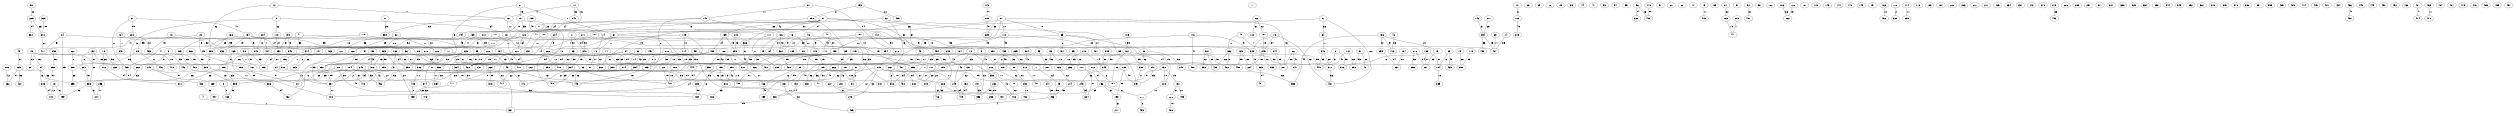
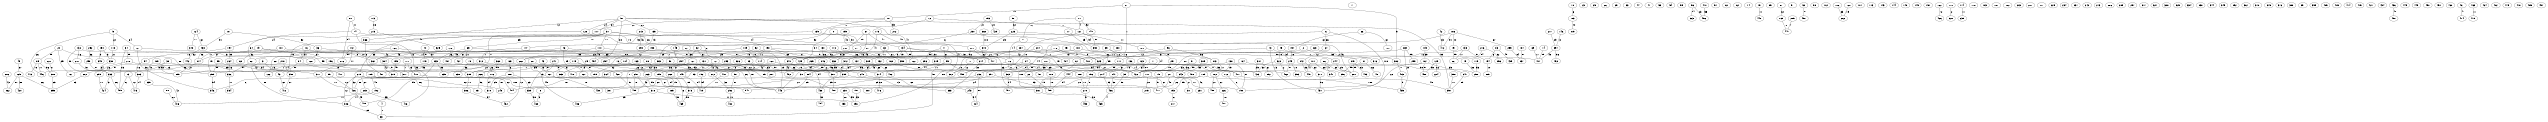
  graph {
    n1 [label=0]
    n2 [label=63]
    n3 [label=340]
    n4 [label=137]
    n5 [label=398]
    n6 [label=384]
    n7 [label=1]
    n8 [label=39]
    n9 [label=456]
    n10 [label=2]
    n11 [label=316]
    n12 [label=400]
    n13 [label=3]
    n14 [label=282]
    n15 [label=385]
    n16 [label=355]
    n17 [label=386]
    n18 [label=4]
    n19 [label=331]
    n20 [label=5]
    n21 [label=118]
    n22 [label=221]
    n23 [label=446]
    n24 [label=330]
    n25 [label=228]
    n26 [label=346]
    n27 [label=6]
    n28 [label=64]
    n29 [label=390]
    n30 [label=437]
    n31 [label=342]
    n32 [label=472]
    n33 [label=7]
    n34 [label=8]
    n35 [label=468]
    n36 [label=9]
    n37 [label=177]
    n38 [label=343]
    n39 [label=190]
    n40 [label=275]
    n41 [label=300]
    n42 [label=10]
    n43 [label=103]
    n44 [label=319]
    n45 [label=11]
    n46 [label=71]
    n47 [label=121]
    n48 [label=140]
    n49 [label=76]
    n50 [label=350]
    n51 [label=188]
    n52 [label=455]
    n53 [label=12]
    n54 [label=383]
    n55 [label=408]
    n56 [label=13]
    n57 [label=473]
    n58 [label=499]
    n59 [label=14]
    n60 [label=407]
    n61 [label=15]
    n62 [label=471]
    n63 [label=16]
    n64 [label=84]
    n65 [label=259]
    n66 [label=361]
    n67 [label=122]
    n68 [label=189]
    n69 [label=17]
    n70 [label=18]
    n71 [label=36]
    n72 [label=433]
    n73 [label=104]
    n74 [label=442]
    n75 [label=19]
    n76 [label=68]
    n77 [label=94]
    n78 [label=196]
    n79 [label=481]
    n80 [label=303]
    n81 [label=377]
    n82 [label=20]
    n83 [label=89]
    n84 [label=161]
    n85 [label=336]
    n86 [label=308]
    n87 [label=413]
    n88 [label=354]
    n89 [label=21]
    n90 [label=61]
    n91 [label=70]
    n92 [label=382]
    n93 [label=489]
    n94 [label=411]
    n95 [label=117]
    n96 [label=139]
    n97 [label=272]
    n98 [label=403]
    n99 [label=22]
    n100 [label=23]
    n101 [label=24]
    n102 [label=108]
    n103 [label=302]
    n104 [label=401]
    n105 [label=422]
    n106 [label=419]
    n107 [label=25]
    n108 [label=26]
    n109 [label=27]
    n110 [label=30]
    n111 [label=231]
    n112 [label=339]
    n113 [label=28]
    n114 [label=418]
    n115 [label=486]
    n116 [label=29]
    n117 [label=31]
    n118 [label=48]
    n119 [label=356]
    n120 [label=32]
    n121 [label=72]
    n122 [label=267]
    n123 [label=212]
    n124 [label=249]
    n125 [label=423]
    n126 [label=428]
    n127 [label=430]
    n128 [label=33]
    n129 [label=34]
    n130 [label=278]
    n131 [label=417]
    n132 [label=311]
    n133 [label=35]
    n134 [label=111]
    n135 [label=136]
    n136 [label=156]
    n137 [label=274]
    n138 [label=227]
    n139 [label=369]
    n140 [label=387]
    n141 [label=452]
    n142 [label=37]
    n143 [label=65]
    n144 [label=110]
    n145 [label=172]
    n146 [label=219]
    n147 [label=281]
    n148 [label=325]
    n149 [label=233]
    n150 [label=90]
    n151 [label=427]
    n152 [label=487]
    n153 [label=454]
    n154 [label=155]
    n155 [label=208]
    n156 [label=332]
    n157 [label=426]
    n158 [label=243]
    n159 [label=306]
    n160 [label=248]
    n161 [label=283]
    n162 [label=38]
    n163 [label=399]
    n164 [label=465]
    n165 [label=40]
    n166 [label=179]
    n167 [label=235]
    n168 [label=459]
    n169 [label=462]
    n170 [label=41]
    n171 [label=59]
    n172 [label=296]
    n173 [label=374]
    n174 [label=42]
    n175 [label=412]
    n176 [label=43]
    n177 [label=44]
    n178 [label=45]
    n179 [label=244]
    n180 [label=322]
    n181 [label=46]
    n182 [label=80]
    n183 [label=195]
    n184 [label=541]
    n185 [label=47]
    n186 [label=49]
    n187 [label=125]
    n188 [label=362]
    n189 [label=420]
    n190 [label=50]
    n191 [label=225]
    n192 [label=378]
    n193 [label=380]
    n194 [label=51]
    n195 [label=128]
    n196 [label=135]
    n197 [label=222]
    n198 [label=366]
    n199 [label=397]
    n200 [label=821]
    n201 [label=130]
    n202 [label=198]
    n203 [label=298]
    n204 [label=359]
    n205 [label=52]
    n206 [label=214]
    n207 [label=294]
    n208 [label=443]
    n209 [label=364]
    n210 [label=53]
    n211 [label=54]
    n212 [label=55]
    n213 [label=56]
    n214 [label=363]
    n215 [label=496]
    n216 [label=57]
    n217 [label=58]
    n218 [label=292]
    n219 [label=482]
    n220 [label=476]
    n221 [label=60]
    n222 [label=97]
    n223 [label=268]
    n224 [label=435]
    n225 [label=62]
    n226 [label=495]
    n227 [label=440]
    n228 [label=371]
    n229 [label=199]
    n230 [label=240]
    n231 [label=66]
    n232 [label=100]
    n233 [label=157]
    n234 [label=245]
    n235 [label=67]
    n236 [label=134]
    n237 [label=280]
    n238 [label=425]
    n239 [label=323]
    n240 [label=232]
    n241 [label=309]
    n242 [label=315]
    n243 [label=438]
    n244 [label=69]
    n245 [label=147]
    n246 [label=73]
    n247 [label=393]
    n248 [label=365]
    n249 [label=74]
    n250 [label=75]
    n251 [label=290]
    n252 [label=373]
    n253 [label=77]
    n254 [label=78]
    n255 [label=116]
    n256 [label=238]
    n257 [label=310]
    n258 [label=79]
    n259 [label=448]
    n260 [label=318]
    n261 [label=469]
    n262 [label=81]
    n263 [label=141]
    n264 [label=276]
    n265 [label=194]
    n266 [label=293]
    n267 [label=416]
    n268 [label=82]
    n269 [label=127]
    n270 [label=263]
    n271 [label=83]
    n272 [label=154]
    n273 [label=439]
    n274 [label=389]
    n275 [label=192]
    n276 [label=301]
    n277 [label=351]
    n278 [label=85]
    n279 [label=86]
    n280 [label=341]
    n281 [label=87]
    n282 [label=165]
    n283 [label=447]
    n284 [label=88]
    n285 [label=406]
    n286 [label=353]
    n287 [label=91]
    n288 [label=92]
    n289 [label=457]
    n290 [label=93]
    n291 [label=287]
    n292 [label=95]
    n293 [label=96]
    n294 [label=313]
    n295 [label=480]
    n296 [label=98]
    n297 [label=99]
    n298 [label=101]
    n299 [label=102]
    n300 [label=105]
    n301 [label=167]
    n302 [label=498]
    n303 [label=347]
    n304 [label=106]
    n305 [label=262]
    n306 [label=107]
    n307 [label=109]
    n308 [label=114]
    n309 [label=379]
    n310 [label=270]
    n311 [label=193]
    n312 [label=112]
    n313 [label=113]
    n314 [label=115]
    n315 [label=266]
    n316 [label=381]
    n317 [label=119]
    n318 [label=120]
    n319 [label=291]
    n320 [label=123]
    n321 [label=444]
    n322 [label=124]
    n323 [label=348]
    n324 [label=126]
    n325 [label=372]
    n326 [label=129]
    n327 [label=224]
    n328 [label=131]
    n329 [label=132]
    n330 [label=201]
    n331 [label=333]
    n332 [label=424]
    n333 [label=133]
    n334 [label=261]
    n335 [label=402]
    n336 [label=326]
    n337 [label=138]
    n338 [label=182]
    n339 [label=226]
    n340 [label=458]
    n341 [label=312]
    n342 [label=314]
    n343 [label=264]
    n344 [label=142]
    n345 [label=143]
    n346 [label=144]
    n347 [label=145]
    n348 [label=146]
    n349 [label=394]
    n350 [label=492]
    n351 [label=148]
    n352 [label=149]
    n353 [label=150]
    n354 [label=349]
    n355 [label=151]
    n356 [label=152]
    n357 [label=153]
    n358 [label=250]
    n359 [label=429]
    n360 [label=271]
    n361 [label=217]
    n362 [label=453]
    n363 [label=158]
    n364 [label=254]
    n365 [label=260]
    n366 [label=265]
    n367 [label=432]
    n368 [label=159]
    n369 [label=160]
    n370 [label=162]
    n371 [label=466]
    n372 [label=163]
    n373 [label=164]
    n374 [label=166]
    n375 [label=168]
    n376 [label=357]
    n377 [label=169]
    n378 [label=288]
    n379 [label=170]
    n380 [label=320]
    n381 [label=171]
    n382 [label=410]
    n383 [label=484]
    n384 [label=173]
    n385 [label=215]
    n386 [label=174]
    n387 [label=239]
    n388 [label=175]
    n389 [label=200]
    n390 [label=176]
    n391 [label=178]
    n392 [label=180]
    n393 [label=181]
    n394 [label=488]
    n395 [label=183]
    n396 [label=184]
    n397 [label=337]
    n398 [label=185]
    n399 [label=324]
    n400 [label=186]
    n401 [label=191]
    n402 [label=255]
    n403 [label=187]
    n404 [label=477]
    n405 [label=396]
    n406 [label=197]
    n407 [label=202]
    n408 [label=203]
    n409 [label=204]
    n410 [label=205]
    n411 [label=206]
    n412 [label=207]
    n413 [label=209]
    n414 [label=335]
    n415 [label=210]
    n416 [label=236]
    n417 [label=211]
    n418 [label=213]
    n419 [label=216]
    n420 [label=256]
    n421 [label=218]
    n422 [label=220]
    n423 [label=223]
    n424 [label=229]
    n425 [label=230]
    n426 [label=253]
    n427 [label=234]
    n428 [label=237]
    n429 [label=241]
    n430 [label=242]
    n431 [label=246]
    n432 [label=247]
    n433 [label=251]
    n434 [label=252]
    n435 [label=258]
    n436 [label=257]
    n437 [label=269]
    n438 [label=299]
    n439 [label=273]
    n440 [label=277]
    n441 [label=279]
    n442 [label=493]
    n443 [label=284]
    n444 [label=404]
    n445 [label=285]
    n446 [label=286]
    n447 [label=289]
    n448 [label=295]
    n449 [label=297]
    n450 [label=304]
    n451 [label=305]
    n452 [label=307]
    n453 [label=392]
    n454 [label=317]
    n455 [label=491]
    n456 [label=327]
    n457 [label=328]
    n458 [label=329]
    n459 [label=334]
    n460 [label=338]
    n461 [label=344]
    n462 [label=345]
    n463 [label=352]
    n464 [label=358]
    n465 [label=494]
    n466 [label=360]
    n467 [label=367]
    n468 [label=368]
    n469 [label=370]
    n470 [label=375]
    n471 [label=376]
    n472 [label=388]
    n473 [label=391]
    n474 [label=395]
    n475 [label=405]
    n476 [label=409]
    n477 [label=414]
    n478 [label=415]
    n479 [label=421]
    n480 [label=431]
    n481 [label=434]
    n482 [label=436]
    n483 [label=490]
    n484 [label=445]
    n485 [label=449]
    n486 [label=450]
    n487 [label=451]
    n488 [label=460]
    n489 [label=461]
    n490 [label=474]
    n491 [label=463]
    n492 [label=479]
    n493 [label=464]
    n494 [label=467]
    n495 [label=470]
    n496 [label=475]
    n497 [label=478]
-   n498 [label=483]
    n499 [label=485]
    n500 [label=497]
    n1 -- n2 [label=51]
    n1 -- n3 [label=84]
    n2 -- n4 [label=71]
    n2 -- n5 [label=67]
    n3 -- n6 [label=79]
    n4 -- n141 [label=96]
    n4 -- n173 [label=68]
    n5 -- n94 [label=91]
    n5 -- n226 [label=93]
    n6 -- n208 [label=29]
    n7 -- n8 [label=64]
    n8 -- n9 [label=90]
    n9 -- n164 [label=4]
    n10 -- n11 [label=59]
    n10 -- n12 [label=31]
    n13 -- n14 [label=5]
    n13 -- n15 [label=15]
    n14 -- n16 [label=83]
    n15 -- n17 [label=11]
    n17 -- n367 [label=54]
    n18 -- n19 [label=1]
    n20 -- n21 [label=22]
    n20 -- n22 [label=64]
    n20 -- n23 [label=26]
    n21 -- n24 [label=21]
    n22 -- n25 [label=31]
    n22 -- n26 [label=56]
    n24 -- n163 [label=64]
    n27 -- n28 [label=66]
    n27 -- n29 [label=79]
    n27 -- n30 [label=100]
    n28 -- n31 [label=72]
    n29 -- n32 [label=27]
    n31 -- n227 [label=83]
    n31 -- n228 [label=60]
    n34 -- n35 [label=3]
    n36 -- n37 [label=33]
    n36 -- n38 [label=36]
    n37 -- n39 [label=77]
    n37 -- n40 [label=20]
    n37 -- n41 [label=28]
    n42 -- n43 [label=6]
    n43 -- n44 [label=40]
    n45 -- n46 [label=76]
    n45 -- n47 [label=4]
    n45 -- n48 [label=92]
    n46 -- n49 [label=14]
    n47 -- n50 [label=58]
    n47 -- n51 [label=11]
    n47 -- n52 [label=70]
    n49 -- n102 [label=94]
    n49 -- n222 [label=11]
    n49 -- n223 [label=84]
    n51 -- n319 [label=78]
    n53 -- n47 [label=71]
    n53 -- n54 [label=92]
    n54 -- n15 [label=7]
    n54 -- n55 [label=85]
    n56 -- n57 [label=72]
    n56 -- n58 [label=6]
    n59 -- n60 [label=85]
    n61 -- n62 [label=51]
    n63 -- n64 [label=31]
    n63 -- n65 [label=19]
    n63 -- n66 [label=9]
    n64 -- n67 [label=50]
    n64 -- n68 [label=19]
    n65 -- n26 [label=54]
    n68 -- n275 [label=40]
    n68 -- n276 [label=100]
    n68 -- n277 [label=86]
    n69 -- n50 [label=25]
    n70 -- n71 [label=52]
    n70 -- n72 [label=91]
    n71 -- n67 [label=68]
    n71 -- n73 [label=74]
    n72 -- n74 [label=52]
    n73 -- n138 [label=5]
    n73 -- n139 [label=71]
    n73 -- n140 [label=30]
    n73 -- n141 [label=33]
    n75 -- n76 [label=32]
    n75 -- n77 [label=16]
    n75 -- n78 [label=37]
    n75 -- n79 [label=99]
    n77 -- n80 [label=16]
    n78 -- n81 [label=51]
    n80 -- n57 [label=14]
    n82 -- n83 [label=95]
    n82 -- n84 [label=25]
    n82 -- n85 [label=88]
    n83 -- n23 [label=77]
    n83 -- n86 [label=96]
    n83 -- n87 [label=78]
    n85 -- n88 [label=17]
    n86 -- n16 [label=69]
    n89 -- n90 [label=1]
    n89 -- n91 [label=79]
    n89 -- n92 [label=5]
-   n90 -- n49 [label=21]
+   n389 -- n49 [label=21]
    n90 -- n93 [label=100]
    n90 -- n94 [label=77]
    n91 -- n95 [label=28]
    n91 -- n96 [label=70]
    n91 -- n97 [label=59]
    n92 -- n98 [label=71]
    n94 -- n224 [label=100]
    n95 -- n167 [label=71]
    n96 -- n19 [label=51]
    n96 -- n245 [label=92]
    n98 -- n224 [label=5]
    n99 -- n93 [label=75]
    n101 -- n102 [label=69]
    n101 -- n103 [label=6]
    n101 -- n104 [label=44]
    n101 -- n105 [label=54]
    n102 -- n93 [label=18]
-   n104 -- n124 [label=11]
+   n104 -- n106 [label=11]
    n109 -- n62 [label=48]
    n109 -- n110 [label=2]
    n109 -- n111 [label=46]
    n109 -- n112 [label=60]
    n112 -- n35 [label=50]
    n113 -- n81 [label=20]
    n113 -- n114 [label=31]
    n113 -- n115 [label=45]
    n117 -- n118 [label=66]
    n117 -- n119 [label=95]
    n120 -- n90 [label=51]
    n120 -- n121 [label=67]
    n120 -- n122 [label=16]
    n121 -- n123 [label=42]
    n121 -- n124 [label=42]
    n121 -- n125 [label=14]
    n121 -- n126 [label=17]
    n121 -- n127 [label=7]
    n122 -- n26 [label=6]
    n122 -- n41 [label=54]
    n122 -- n127 [label=70]
    n123 -- n218 [label=32]
    n124 -- n106 [label=84]
    n126 -- n226 [label=97]
    n129 -- n58 [label=85]
    n129 -- n130 [label=99]
    n129 -- n131 [label=51]
    n130 -- n23 [label=26]
    n130 -- n132 [label=65]
    n132 -- n157 [label=17]
    n133 -- n134 [label=12]
    n133 -- n135 [label=16]
    n134 -- n136 [label=94]
    n135 -- n137 [label=67]
    n136 -- n184 [label=65]
    n136 -- n310 [label=8]
    n136 -- n311 [label=67]
    n137 -- n9 [label=93]
    n138 -- n160 [label=87]
    n138 -- n184 [label=61]
    n140 -- n55 [label=11]
    n142 -- n143 [label=78]
    n142 -- n144 [label=70]
    n142 -- n145 [label=26]
    n142 -- n146 [label=35]
    n142 -- n147 [label=46]
    n142 -- n148 [label=65]
    n143 -- n149 [label=26]
    n143 -- n150 [label=7]
    n143 -- n151 [label=21]
    n143 -- n152 [label=61]
    n144 -- n153 [label=45]
    n144 -- n154 [label=45]
    n144 -- n155 [label=79]
    n145 -- n156 [label=31]
    n146 -- n157 [label=32]
    n146 -- n158 [label=55]
    n146 -- n159 [label=12]
    n146 -- n160 [label=82]
    n146 -- n161 [label=27]
    n149 -- n79 [label=85]
    n149 -- n167 [label=85]
    n149 -- n168 [label=95]
    n149 -- n169 [label=27]
    n150 -- n229 [label=92]
    n150 -- n230 [label=56]
    n154 -- n309 [label=45]
    n155 -- n310 [label=11]
    n156 -- n140 [label=55]
    n157 -- n168 [label=45]
    n158 -- n399 [label=54]
    n159 -- n19 [label=89]
    n161 -- n267 [label=35]
    n161 -- n285 [label=11]
    n162 -- n84 [label=91]
    n162 -- n103 [label=61]
    n162 -- n163 [label=93]
    n165 -- n149 [label=37]
    n165 -- n166 [label=91]
    n170 -- n131 [label=41]
    n170 -- n171 [label=61]
    n170 -- n172 [label=58]
    n171 -- n6 [label=45]
    n171 -- n105 [label=10]
    n171 -- n173 [label=77]
    n172 -- n140 [label=64]
    n173 -- n220 [label=68]
    n174 -- n175 [label=83]
    n176 -- n122 [label=87]
    n178 -- n179 [label=7]
    n178 -- n180 [label=70]
    n179 -- n147 [label=29]
    n180 -- n125 [label=60]
    n180 -- n169 [label=2]
    n181 -- n66 [label=12]
    n181 -- n138 [label=35]
    n181 -- n182 [label=88]
    n182 -- n183 [label=38]
    n183 -- n260 [label=15]
    n183 -- n261 [label=6]
    n186 -- n187 [label=37]
    n187 -- n16 [label=66]
    n187 -- n188 [label=87]
    n187 -- n189 [label=38]
    n190 -- n191 [label=32]
    n191 -- n192 [label=25]
    n191 -- n193 [label=94]
    n192 -- n131 [label=62]
    n194 -- n95 [label=84]
    n194 -- n153 [label=30]
    n194 -- n195 [label=24]
    n194 -- n196 [label=68]
    n194 -- n197 [label=47]
    n194 -- n198 [label=42]
    n194 -- n199 [label=99]
    n195 -- n200 [label=64]
    n195 -- n201 [label=70]
    n196 -- n202 [label=24]
    n196 -- n203 [label=73]
    n197 -- n204 [label=55]
    n198 -- n79 [label=6]
    n200 -- n85 [label=97]
    n201 -- n156 [label=58]
    n201 -- n325 [label=43]
    n202 -- n12 [label=36]
    n202 -- n206 [label=8]
    n202 -- n266 [label=73]
    n202 -- n336 [label=71]
    n204 -- n243 [label=35]
    n204 -- n316 [label=13]
    n205 -- n206 [label=69]
    n205 -- n207 [label=25]
    n206 -- n52 [label=30]
    n207 -- n208 [label=26]
+   n207 -- n209 [label=82]
    n209 -- n383 [label=78]
    n213 -- n214 [label=84]
    n213 -- n215 [label=23]
    n217 -- n218 [label=81]
    n218 -- n219 [label=70]
    n223 -- n252 [label=89]
    n228 -- n30 [label=96]
    n230 -- n286 [label=68]
    n231 -- n232 [label=61]
    n231 -- n233 [label=61]
    n233 -- n234 [label=18]
    n234 -- n169 [label=81]
    n234 -- n247 [label=10]
    n235 -- n236 [label=47]
    n235 -- n237 [label=89]
    n235 -- n238 [label=80]
    n236 -- n197 [label=95]
    n236 -- n239 [label=42]
    n236 -- n240 [label=19]
    n236 -- n241 [label=5]
    n236 -- n242 [label=51]
    n238 -- n243 [label=94]
    n239 -- n227 [label=55]
    n239 -- n248 [label=9]
    n241 -- n335 [label=68]
    n243 -- n465 [label=92]
    n244 -- n60 [label=17]
    n245 -- n341 [label=7]
    n246 -- n30 [label=13]
    n246 -- n234 [label=34]
    n246 -- n239 [label=71]
    n248 -- n455 [label=54]
    n250 -- n251 [label=38]
    n252 -- n261 [label=50]
    n253 -- n103 [label=12]
    n254 -- n255 [label=26]
    n254 -- n256 [label=56]
    n255 -- n257 [label=54]
    n258 -- n259 [label=11]
    n260 -- n115 [label=29]
    n260 -- n405 [label=11]
    n262 -- n263 [label=11]
    n262 -- n264 [label=54]
    n263 -- n265 [label=24]
    n263 -- n266 [label=61]
    n263 -- n267 [label=35]
    n265 -- n342 [label=86]
    n265 -- n343 [label=89]
    n266 -- n208 [label=18]
    n268 -- n25 [label=29]
    n268 -- n197 [label=87]
    n268 -- n269 [label=36]
    n269 -- n140 [label=99]
    n269 -- n223 [label=27]
    n269 -- n270 [label=36]
    n271 -- n272 [label=6]
    n271 -- n273 [label=49]
    n272 -- n274 [label=10]
    n275 -- n159 [label=74]
    n279 -- n147 [label=60]
    n279 -- n280 [label=47]
    n281 -- n282 [label=82]
    n282 -- n283 [label=78]
    n284 -- n285 [label=82]
    n288 -- n289 [label=81]
    n290 -- n123 [label=2]
    n290 -- n291 [label=33]
    n292 -- n29 [label=42]
    n292 -- n65 [label=95]
    n293 -- n134 [label=72]
    n293 -- n294 [label=56]
    n294 -- n295 [label=17]
    n297 -- n157 [label=12]
    n298 -- n119 [label=68]
    n298 -- n227 [label=41]
    n300 -- n301 [label=39]
    n301 -- n39 [label=22]
    n301 -- n65 [label=90]
    n301 -- n302 [label=51]
    n301 -- n303 [label=35]
    n303 -- n199 [label=89]
    n304 -- n305 [label=33]
    n307 -- n200 [label=1]
    n307 -- n208 [label=29]
    n307 -- n308 [label=70]
    n310 -- n362 [label=5]
    n311 -- n361 [label=61]
    n312 -- n39 [label=6]
    n314 -- n204 [label=90]
    n314 -- n229 [label=51]
    n314 -- n315 [label=35]
    n315 -- n277 [label=56]
    n316 -- n164 [label=30]
    n317 -- n251 [label=53]
    n318 -- n305 [label=19]
    n319 -- n105 [label=75]
    n320 -- n37 [label=80]
    n320 -- n321 [label=59]
    n321 -- n93 [label=54]
    n322 -- n72 [label=61]
    n322 -- n323 [label=77]
    n324 -- n66 [label=43]
    n324 -- n126 [label=25]
    n325 -- n140 [label=34]
    n325 -- n208 [label=30]
    n326 -- n302 [label=59]
    n326 -- n327 [label=82]
    n328 -- n124 [label=52]
    n329 -- n238 [label=63]
    n329 -- n330 [label=76]
    n329 -- n331 [label=90]
    n330 -- n331 [label=97]
    n331 -- n58 [label=26]
    n331 -- n332 [label=3]
    n333 -- n11 [label=72]
    n333 -- n272 [label=91]
    n333 -- n334 [label=77]
    n337 -- n39 [label=51]
    n337 -- n155 [label=78]
    n337 -- n338 [label=19]
    n338 -- n339 [label=67]
    n338 -- n340 [label=27]
    n339 -- n394 [label=78]
    n341 -- n173 [label=27]
    n341 -- n331 [label=56]
    n342 -- n163 [label=27]
    n343 -- n85 [label=16]
    n343 -- n404 [label=34]
    n344 -- n132 [label=11]
    n344 -- n154 [label=10]
    n344 -- n264 [label=90]
    n347 -- n207 [label=1]
    n348 -- n349 [label=3]
    n349 -- n60 [label=45]
    n349 -- n350 [label=96]
    n353 -- n24 [label=31]
    n353 -- n354 [label=5]
    n356 -- n106 [label=94]
    n357 -- n358 [label=21]
    n357 -- n359 [label=20]
    n358 -- n316 [label=89]
    n358 -- n360 [label=6]
    n360 -- n3 [label=92]
    n363 -- n364 [label=72]
    n363 -- n365 [label=89]
    n363 -- n366 [label=91]
    n365 -- n122 [label=15]
    n365 -- n367 [label=72]
    n368 -- n360 [label=48]
    n369 -- n114 [label=3]
    n369 -- n204 [label=34]
    n370 -- n371 [label=72]
    n372 -- n270 [label=3]
    n373 -- n105 [label=98]
    n373 -- n251 [label=90]
    n374 -- n54 [label=23]
    n374 -- n342 [label=27]
    n375 -- n183 [label=42]
    n375 -- n376 [label=80]
    n376 -- n55 [label=24]
    n376 -- n62 [label=53]
    n377 -- n163 [label=1]
    n377 -- n223 [label=26]
    n377 -- n378 [label=6]
    n378 -- n112 [label=63]
    n378 -- n257 [label=25]
    n379 -- n380 [label=2]
    n381 -- n81 [label=7]
    n381 -- n382 [label=13]
    n382 -- n157 [label=80]
    n382 -- n383 [label=22]
    n384 -- n385 [label=88]
    n385 -- n148 [label=48]
    n386 -- n387 [label=11]
    n388 -- n238 [label=41]
    n388 -- n389 [label=45]
    n389 -- n93 [label=83]
    n389 -- n156 [label=92]
    n390 -- n12 [label=41]
    n390 -- n239 [label=9]
    n390 -- n366 [label=82]
    n392 -- n54 [label=16]
    n392 -- n60 [label=58]
    n393 -- n342 [label=17]
    n393 -- n365 [label=42]
    n396 -- n397 [label=87]
    n398 -- n158 [label=26]
    n398 -- n199 [label=48]
    n398 -- n311 [label=55]
    n400 -- n175 [label=91]
    n400 -- n286 [label=44]
    n400 -- n401 [label=20]
    n400 -- n402 [label=67]
    n401 -- n334 [label=95]
    n402 -- n397 [label=84]
    n406 -- n405 [label=33]
    n409 -- n105 [label=14]
    n409 -- n365 [label=9]
    n410 -- n283 [label=7]
    n411 -- n188 [label=42]
    n413 -- n65 [label=23]
    n413 -- n414 [label=48]
    n414 -- n285 [label=42]
    n415 -- n38 [label=14]
    n415 -- n416 [label=35]
    n416 -- n276 [label=27]
    n416 -- n399 [label=80]
    n418 -- n203 [label=46]
    n419 -- n334 [label=54]
    n419 -- n420 [label=52]
    n421 -- n29 [label=74]
    n421 -- n159 [label=98]
    n422 -- n86 [label=8]
    n423 -- n92 [label=2]
    n423 -- n105 [label=20]
    n425 -- n405 [label=99]
    n425 -- n426 [label=28]
    n429 -- n112 [label=13]
    n429 -- n139 [label=91]
    n431 -- n140 [label=2]
    n431 -- n141 [label=42]
    n432 -- n9 [label=30]
    n433 -- n294 [label=82]
    n433 -- n405 [label=80]
    n434 -- n435 [label=56]
    n435 -- n80 [label=97]
    n436 -- n226 [label=78]
    n436 -- n260 [label=42]
    n437 -- n224 [label=20]
    n437 -- n325 [label=73]
    n437 -- n438 [label=99]
    n440 -- n349 [label=29]
+   n441 -- n147 [label=99]
    n441 -- n442 [label=83]
    n443 -- n242 [label=12]
    n443 -- n444 [label=7]
    n445 -- n261 [label=90]
    n448 -- n332 [label=77]
    n450 -- n309 [label=42]
    n451 -- n38 [label=50]
    n452 -- n125 [label=39]
    n452 -- n453 [label=61]
    n464 -- n199 [label=11]
    n466 -- n15 [label=99]
    n468 -- n192 [label=100]
    n480 -- n32 [label=61]
    n482 -- n483 [label=48]
    n489 -- n490 [label=41]
    n491 -- n492 [label=11]
    n495 -- n215 [label=55]
  }
